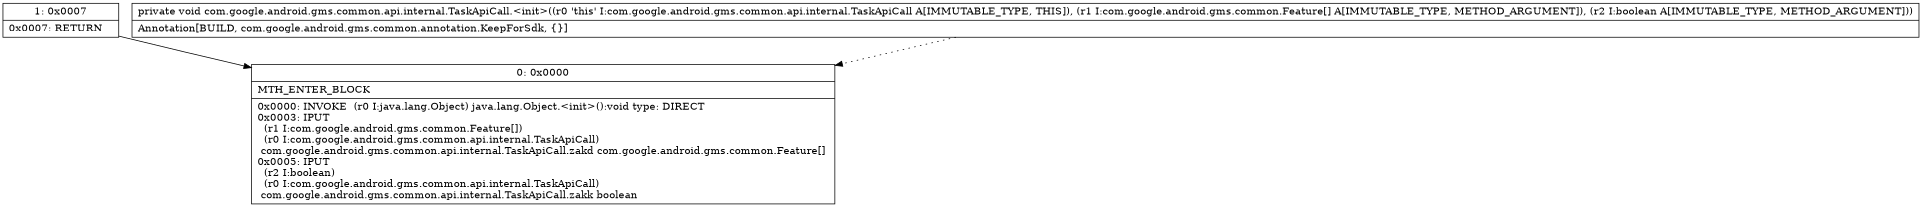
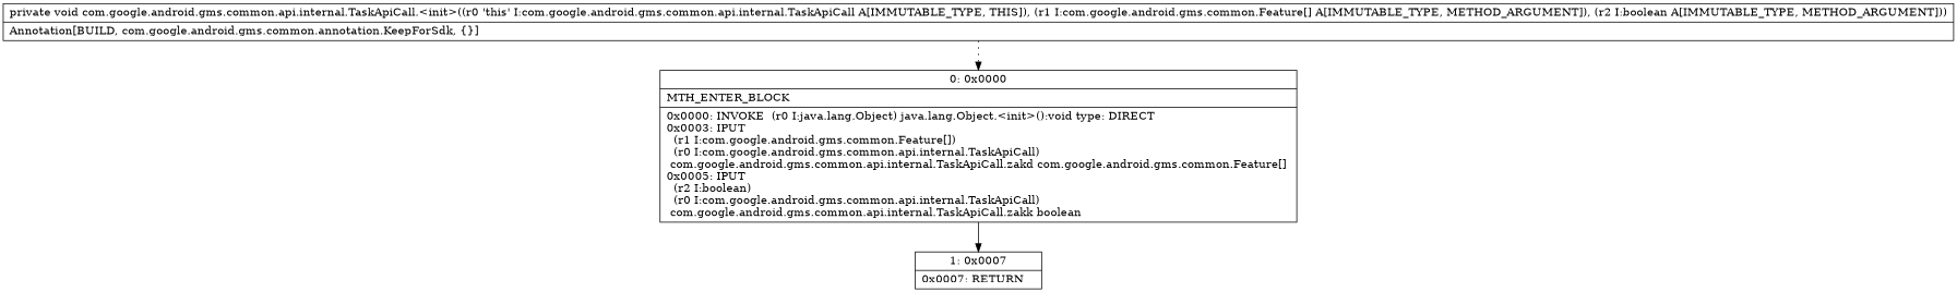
  digraph {
    node [shape=record]
    n1 [label="{0\:\ 0x0000|MTH_ENTER_BLOCK\l|0x0000: INVOKE  (r0 I:java.lang.Object) java.lang.Object.\<init\>():void type: DIRECT \l0x0003: IPUT  \l  (r1 I:com.google.android.gms.common.Feature[])\l  (r0 I:com.google.android.gms.common.api.internal.TaskApiCall)\l com.google.android.gms.common.api.internal.TaskApiCall.zakd com.google.android.gms.common.Feature[] \l0x0005: IPUT  \l  (r2 I:boolean)\l  (r0 I:com.google.android.gms.common.api.internal.TaskApiCall)\l com.google.android.gms.common.api.internal.TaskApiCall.zakk boolean \l}"]
    n2 [label="{1\:\ 0x0007|0x0007: RETURN   \l}"]
    n3 [label="{private void com.google.android.gms.common.api.internal.TaskApiCall.\<init\>((r0 'this' I:com.google.android.gms.common.api.internal.TaskApiCall A[IMMUTABLE_TYPE, THIS]), (r1 I:com.google.android.gms.common.Feature[] A[IMMUTABLE_TYPE, METHOD_ARGUMENT]), (r2 I:boolean A[IMMUTABLE_TYPE, METHOD_ARGUMENT]))  | Annotation[BUILD, com.google.android.gms.common.annotation.KeepForSdk, \{\}]\l}"]
-   n2 -> n1 [style=solid]
+   n1 -> n2 [style=solid]
    n3 -> n1 [style=dotted]
  }
